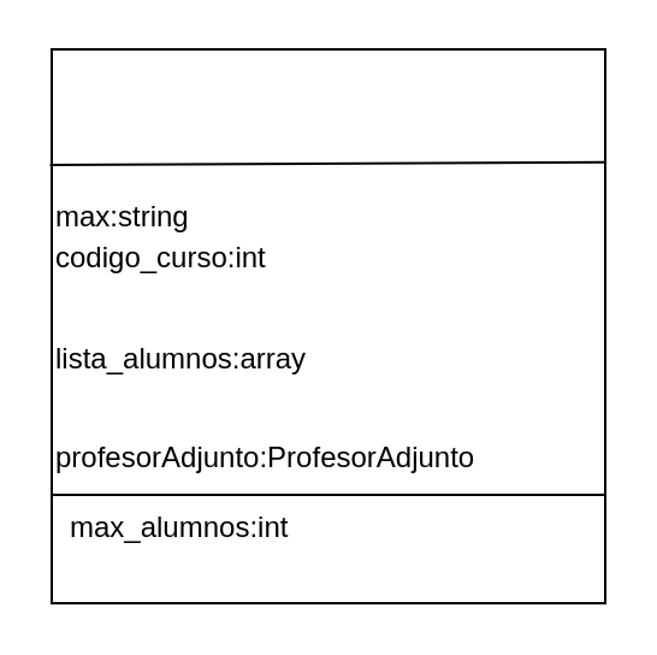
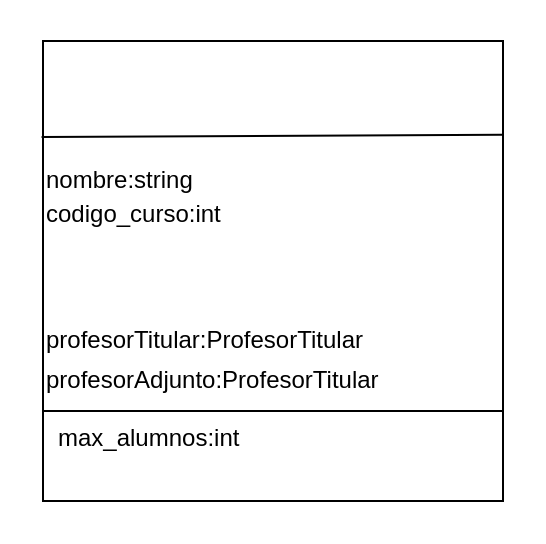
  <mxCell id="0" />
  <mxCell id="1" parent="0" />
  <mxCell id="2" value="" style="whiteSpace=wrap;html=1;aspect=fixed;" parent="1" vertex="1"><mxGeometry x="21" y="20" width="230" height="230" as="geometry" /></mxCell>
- <mxCell id="3" value="max:string" style="text;html=1;strokeColor=none;fillColor=none;align=left;verticalAlign=middle;whiteSpace=wrap;rounded=0;" parent="1" vertex="1"><mxGeometry x="21" y="80" width="130" height="20" as="geometry" /></mxCell>
+ <mxCell id="3" value="nombre:string" style="text;html=1;strokeColor=none;fillColor=none;align=left;verticalAlign=middle;whiteSpace=wrap;rounded=0;" parent="1" vertex="1"><mxGeometry x="21" y="80" width="130" height="20" as="geometry" /></mxCell>
  <mxCell id="4" value="codigo_curso:int" style="text;html=1;strokeColor=none;fillColor=none;align=left;verticalAlign=middle;whiteSpace=wrap;rounded=0;" parent="1" vertex="1"><mxGeometry x="21" y="97" width="130" height="20" as="geometry" /></mxCell>
  <mxCell id="5" value="" style="endArrow=none;html=1;exitX=0;exitY=0.75;exitDx=0;exitDy=0;" parent="1" edge="1"><mxGeometry width="50" height="50" relative="1" as="geometry"><mxPoint x="21" y="205" as="sourcePoint" /><mxPoint x="251" y="205" as="targetPoint" /></mxGeometry></mxCell>
  <mxCell id="6" value="" style="endArrow=none;html=1;entryX=1;entryY=0.25;entryDx=0;entryDy=0;exitX=-0.008;exitY=-0.05;exitDx=0;exitDy=0;exitPerimeter=0;" parent="1" edge="1"><mxGeometry width="50" height="50" relative="1" as="geometry"><mxPoint x="20.294" y="68.059" as="sourcePoint" /><mxPoint x="250.882" y="66.882" as="targetPoint" /></mxGeometry></mxCell>
  <mxCell id="7" value="max_alumnos:int" style="text;html=1;strokeColor=none;fillColor=none;align=left;verticalAlign=middle;whiteSpace=wrap;rounded=0;" vertex="1" parent="1"><mxGeometry x="27" y="209" width="130" height="20" as="geometry" /></mxCell>
- <mxCell id="8" value="lista_alumnos:array" style="text;html=1;strokeColor=none;fillColor=none;align=left;verticalAlign=middle;whiteSpace=wrap;rounded=0;" vertex="1" parent="1"><mxGeometry x="21" y="139" width="130" height="20" as="geometry" /></mxCell>
- <mxCell id="10" value="profesorAdjunto:ProfesorAdjunto" style="text;html=1;strokeColor=none;fillColor=none;align=left;verticalAlign=middle;whiteSpace=wrap;rounded=0;" vertex="1" parent="1"><mxGeometry x="21" y="180" width="200" height="20" as="geometry" /></mxCell>
+ <mxCell id="9" value="profesorTitular:ProfesorTitular" style="text;html=1;strokeColor=none;fillColor=none;align=left;verticalAlign=middle;whiteSpace=wrap;rounded=0;" vertex="1" parent="1"><mxGeometry x="21" y="160" width="200" height="20" as="geometry" /></mxCell>
+ <mxCell id="10" value="profesorAdjunto:ProfesorTitular" style="text;html=1;strokeColor=none;fillColor=none;align=left;verticalAlign=middle;whiteSpace=wrap;rounded=0;" vertex="1" parent="1"><mxGeometry x="21" y="180" width="200" height="20" as="geometry" /></mxCell>
